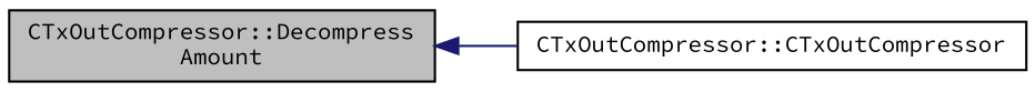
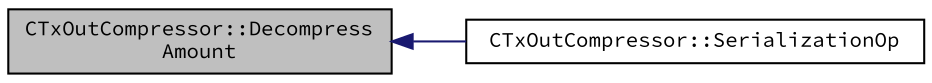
  digraph {
    rankdir=LR
    fontname="Source Code Pro"
    node [color=black fontname="Source Code Pro" fontsize=10 shape=record style=filled]
    n1 [fillcolor=grey75 fontcolor=black height=0.2 label="CTxOutCompressor::Decompress\lAmount" width=0.4]
-   n2 [fillcolor=white height=0.2 label="CTxOutCompressor::CTxOutCompressor" width=0.4]
+   n2 [fillcolor=white height=0.2 label="CTxOutCompressor::SerializationOp" width=0.4]
    n1 -> n2 [color=midnightblue dir=back fontname="Source Code Pro" fontsize=10 labelfontname=Helvetica labelfontsize=10 style=solid]
  }
